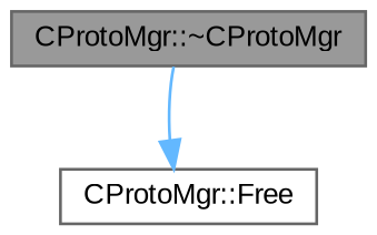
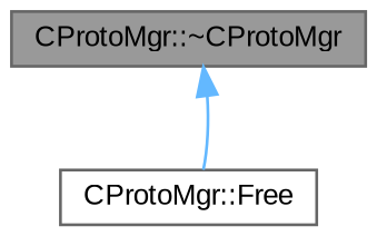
  digraph {
    rankdir=TB
    fontname="Liberation Sans"
    node [fontname="Liberation Sans" fontsize=10 shape=box style=filled]
    n1 [color=gray40 fillcolor=grey60 fontcolor=black height=0.2 label="CProtoMgr::~CProtoMgr" width=0.4]
    n2 [color=grey40 fillcolor=white height=0.2 label="CProtoMgr::Free" width=0.4]
-   n1 -> n2 [color=steelblue1 fontname="Liberation Sans" fontsize=10 labelfontname=Helvetica labelfontsize=10 style=solid]
+   n2 -> n1 [color=steelblue1 fontname="Liberation Sans" fontsize=10 labelfontname=Helvetica labelfontsize=10 style=solid]
  }
